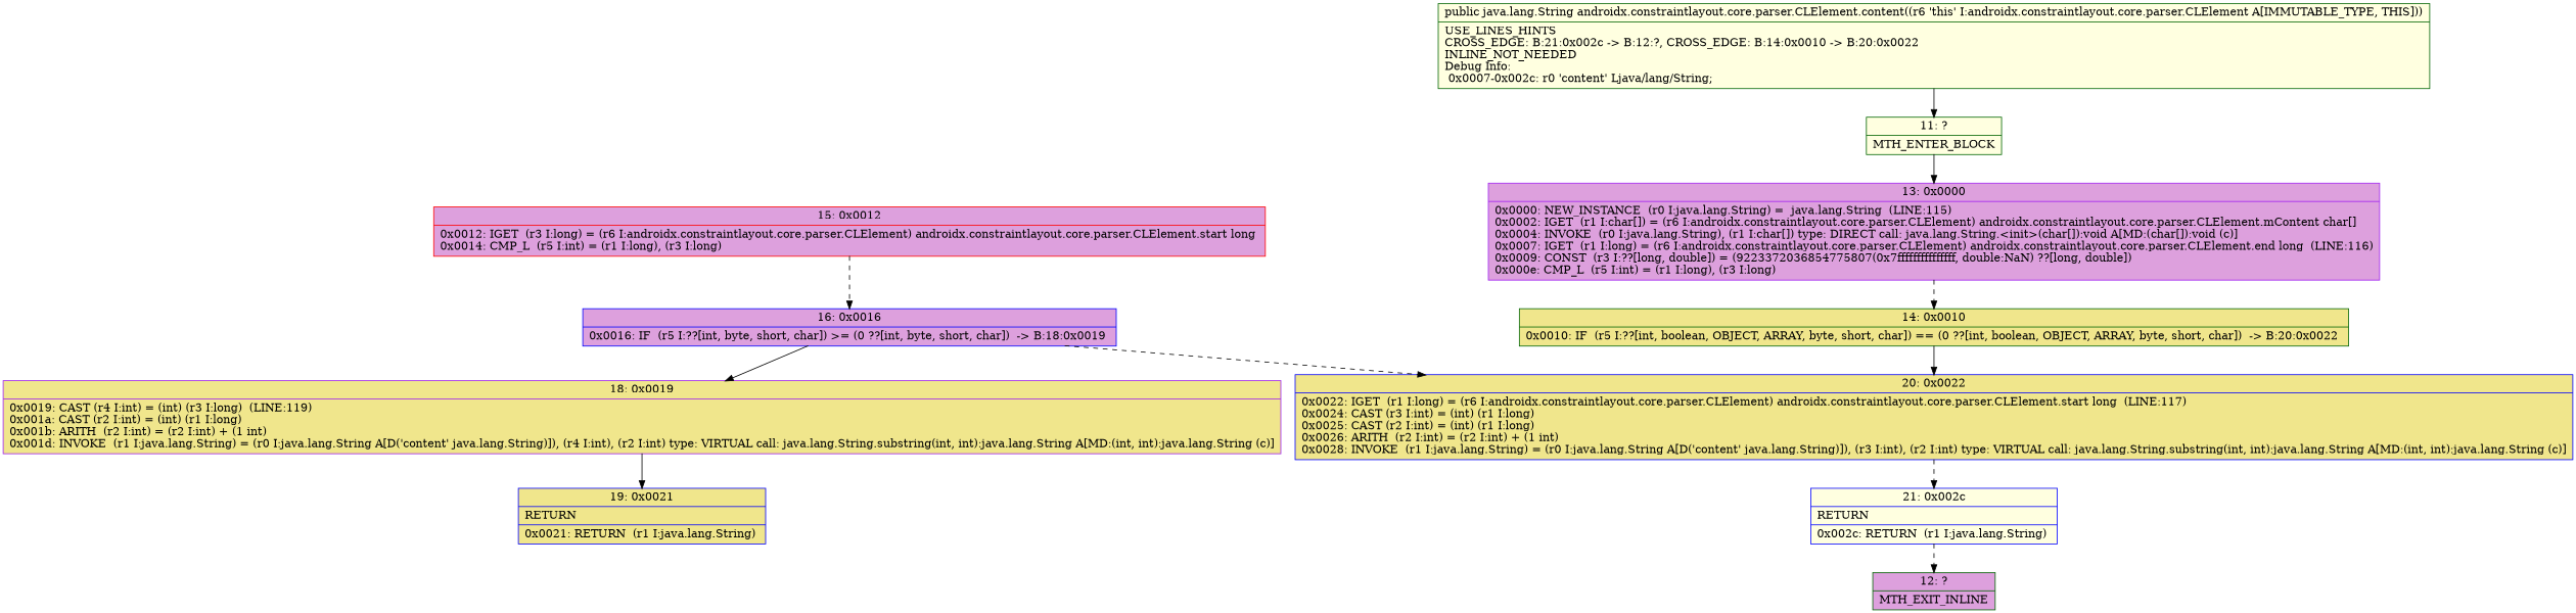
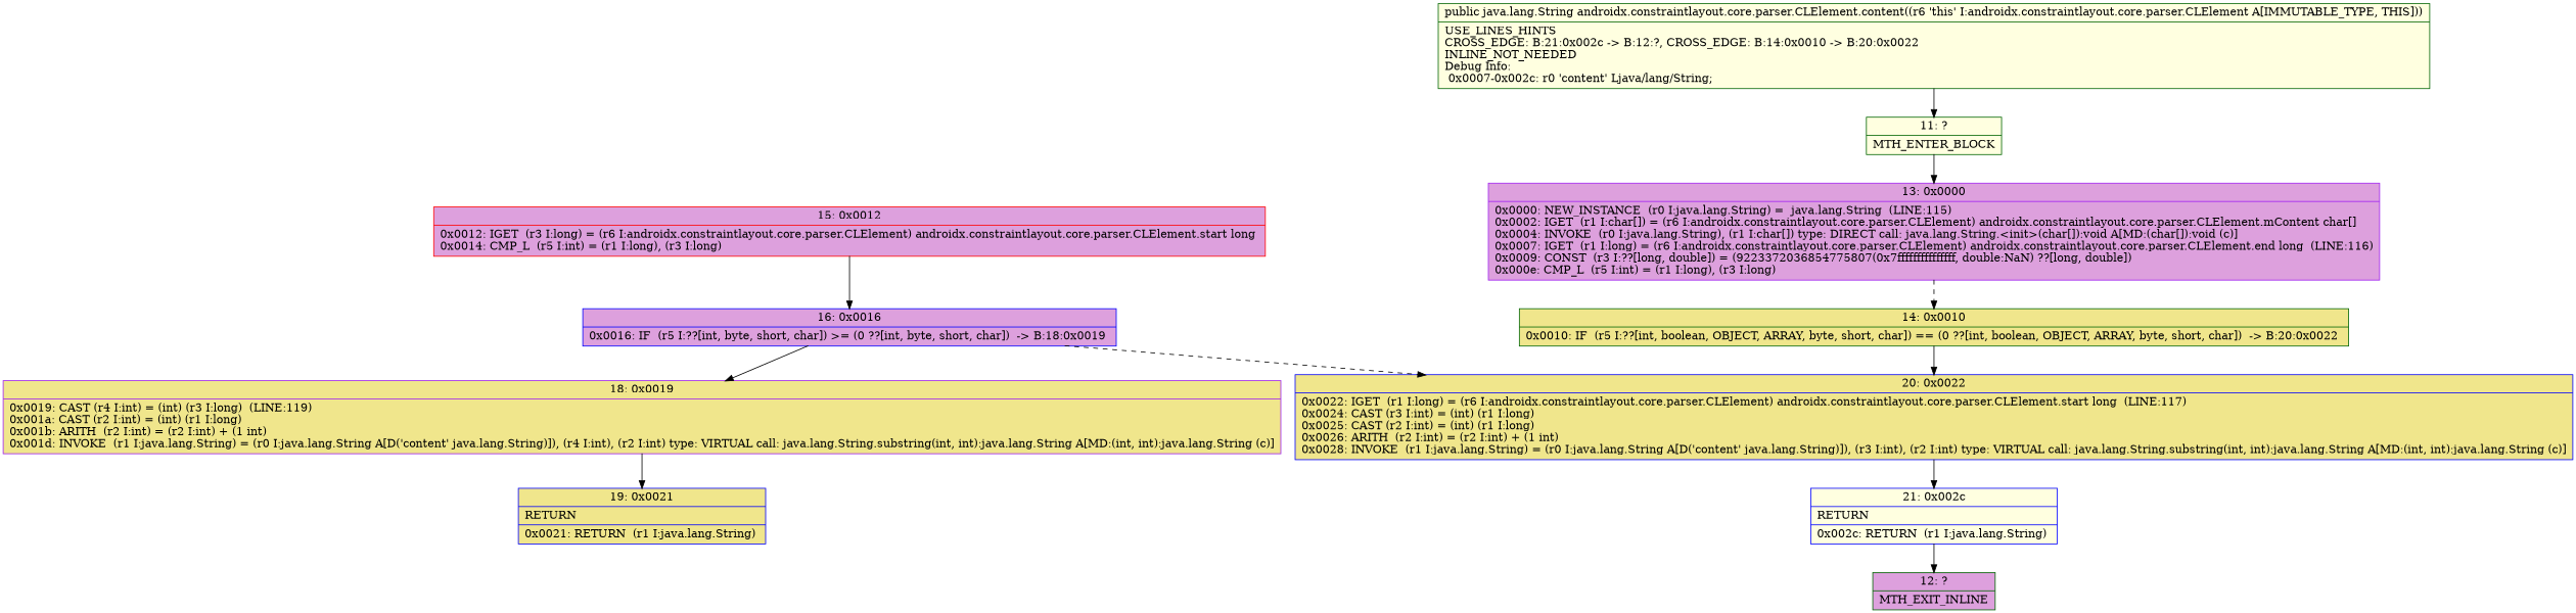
  digraph {
    node [color=darkgreen fillcolor=plum shape=record style=filled]
    n1 [fillcolor=lightyellow label="{11\:\ ?|MTH_ENTER_BLOCK\l}"]
    n2 [color=purple label="{13\:\ 0x0000|0x0000: NEW_INSTANCE  (r0 I:java.lang.String) =  java.lang.String  (LINE:115)\l0x0002: IGET  (r1 I:char[]) = (r6 I:androidx.constraintlayout.core.parser.CLElement) androidx.constraintlayout.core.parser.CLElement.mContent char[] \l0x0004: INVOKE  (r0 I:java.lang.String), (r1 I:char[]) type: DIRECT call: java.lang.String.\<init\>(char[]):void A[MD:(char[]):void (c)]\l0x0007: IGET  (r1 I:long) = (r6 I:androidx.constraintlayout.core.parser.CLElement) androidx.constraintlayout.core.parser.CLElement.end long  (LINE:116)\l0x0009: CONST  (r3 I:??[long, double]) = (9223372036854775807(0x7fffffffffffffff, double:NaN) ??[long, double]) \l0x000e: CMP_L  (r5 I:int) = (r1 I:long), (r3 I:long) \l}"]
    n3 [fillcolor=khaki label="{14\:\ 0x0010|0x0010: IF  (r5 I:??[int, boolean, OBJECT, ARRAY, byte, short, char]) == (0 ??[int, boolean, OBJECT, ARRAY, byte, short, char])  \-\> B:20:0x0022 \l}"]
    n4 [color=blue fillcolor=khaki label="{20\:\ 0x0022|0x0022: IGET  (r1 I:long) = (r6 I:androidx.constraintlayout.core.parser.CLElement) androidx.constraintlayout.core.parser.CLElement.start long  (LINE:117)\l0x0024: CAST (r3 I:int) = (int) (r1 I:long) \l0x0025: CAST (r2 I:int) = (int) (r1 I:long) \l0x0026: ARITH  (r2 I:int) = (r2 I:int) + (1 int) \l0x0028: INVOKE  (r1 I:java.lang.String) = (r0 I:java.lang.String A[D('content' java.lang.String)]), (r3 I:int), (r2 I:int) type: VIRTUAL call: java.lang.String.substring(int, int):java.lang.String A[MD:(int, int):java.lang.String (c)]\l}"]
    n5 [color=red label="{15\:\ 0x0012|0x0012: IGET  (r3 I:long) = (r6 I:androidx.constraintlayout.core.parser.CLElement) androidx.constraintlayout.core.parser.CLElement.start long \l0x0014: CMP_L  (r5 I:int) = (r1 I:long), (r3 I:long) \l}"]
    n6 [color=blue label="{16\:\ 0x0016|0x0016: IF  (r5 I:??[int, byte, short, char]) \>= (0 ??[int, byte, short, char])  \-\> B:18:0x0019 \l}"]
    n7 [color=blue fillcolor=lightyellow label="{21\:\ 0x002c|RETURN\l|0x002c: RETURN  (r1 I:java.lang.String) \l}"]
    n8 [color=purple fillcolor=khaki label="{18\:\ 0x0019|0x0019: CAST (r4 I:int) = (int) (r3 I:long)  (LINE:119)\l0x001a: CAST (r2 I:int) = (int) (r1 I:long) \l0x001b: ARITH  (r2 I:int) = (r2 I:int) + (1 int) \l0x001d: INVOKE  (r1 I:java.lang.String) = (r0 I:java.lang.String A[D('content' java.lang.String)]), (r4 I:int), (r2 I:int) type: VIRTUAL call: java.lang.String.substring(int, int):java.lang.String A[MD:(int, int):java.lang.String (c)]\l}"]
    n9 [color=blue fillcolor=khaki label="{19\:\ 0x0021|RETURN\l|0x0021: RETURN  (r1 I:java.lang.String) \l}"]
    n10 [label="{12\:\ ?|MTH_EXIT_INLINE\l}"]
    n11 [fillcolor=lightyellow label="{public java.lang.String androidx.constraintlayout.core.parser.CLElement.content((r6 'this' I:androidx.constraintlayout.core.parser.CLElement A[IMMUTABLE_TYPE, THIS]))  | USE_LINES_HINTS\lCROSS_EDGE: B:21:0x002c \-\> B:12:?, CROSS_EDGE: B:14:0x0010 \-\> B:20:0x0022\lINLINE_NOT_NEEDED\lDebug Info:\l  0x0007\-0x002c: r0 'content' Ljava\/lang\/String;\l}"]
    n1 -> n2
    n2 -> n3 [style=dashed]
    n3 -> n4
-   n4 -> n7 [style=dashed]
-   n5 -> n6 [style=dashed]
+   n4 -> n7
+   n5 -> n6
    n6 -> n4 [style=dashed]
    n6 -> n8
-   n7 -> n10 [style=dashed]
+   n7 -> n10
    n8 -> n9
    n11 -> n1
  }
